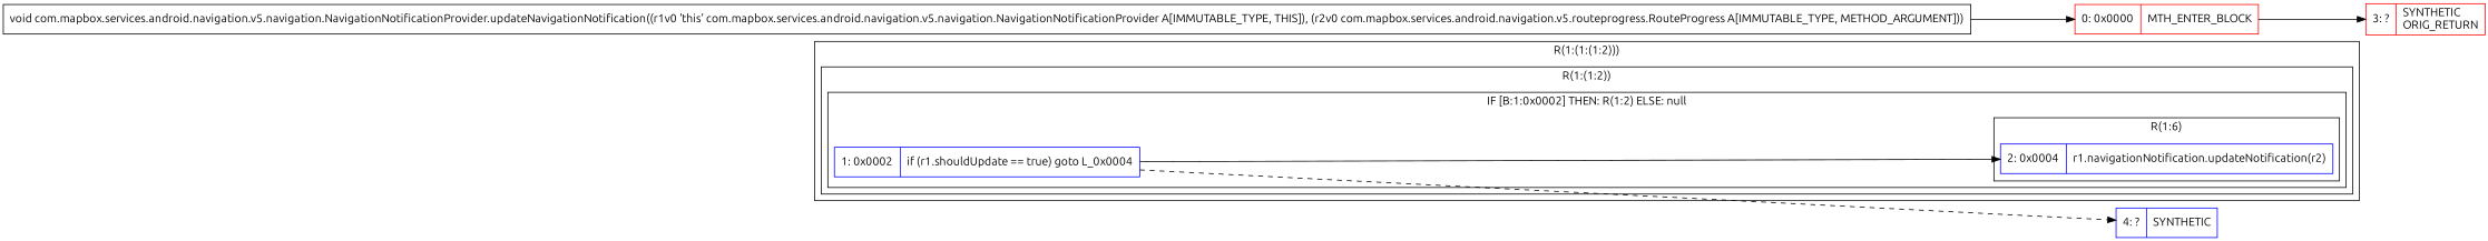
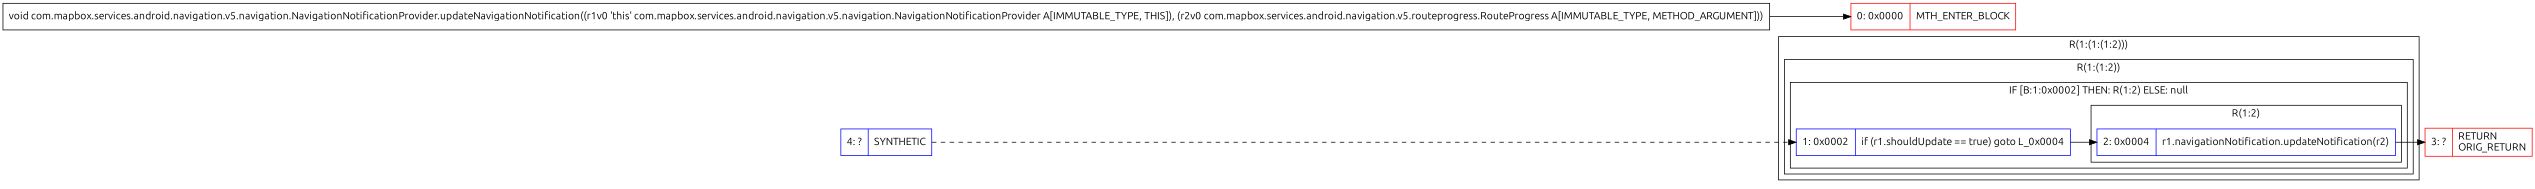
  digraph {
    fontname=Ubuntu
    rankdir=LR
    node [color=blue fontname=Ubuntu shape=record]
    edge [fontname=Ubuntu]
    n1 [label="{2\:\ 0x0004|r1.navigationNotification.updateNotification(r2)\l}"]
    n2 [label="{1\:\ 0x0002|if (r1.shouldUpdate == true) goto L_0x0004\l}"]
-   n3 [color=red label="{3\:\ ?|SYNTHETIC\lORIG_RETURN\l}"]
+   n3 [color=red label="{3\:\ ?|RETURN\lORIG_RETURN\l}"]
    n4 [label="{4\:\ ?|SYNTHETIC\l}"]
    n5 [color=red label="{0\:\ 0x0000|MTH_ENTER_BLOCK\l}"]
    n6 [label="{void com.mapbox.services.android.navigation.v5.navigation.NavigationNotificationProvider.updateNavigationNotification((r1v0 'this' com.mapbox.services.android.navigation.v5.navigation.NavigationNotificationProvider A[IMMUTABLE_TYPE, THIS]), (r2v0 com.mapbox.services.android.navigation.v5.routeprogress.RouteProgress A[IMMUTABLE_TYPE, METHOD_ARGUMENT])) }" color=""]
    subgraph cluster_1 {
      label="R(1:(1:(1:2)))"
      subgraph cluster_2 {
        label="R(1:(1:2))"
        subgraph cluster_3 {
          label="IF [B:1:0x0002] THEN: R(1:2) ELSE: null"
          n2
          subgraph cluster_4 {
-           label="R(1:6)"
+           label="R(1:2)"
            n1
          }
        }
      }
    }
-   n5 -> n3
+   n1 -> n3
    n2 -> n1
-   n2 -> n4 [style=dashed]
+   n4 -> n2 [style=dashed]
    n6 -> n5
  }
